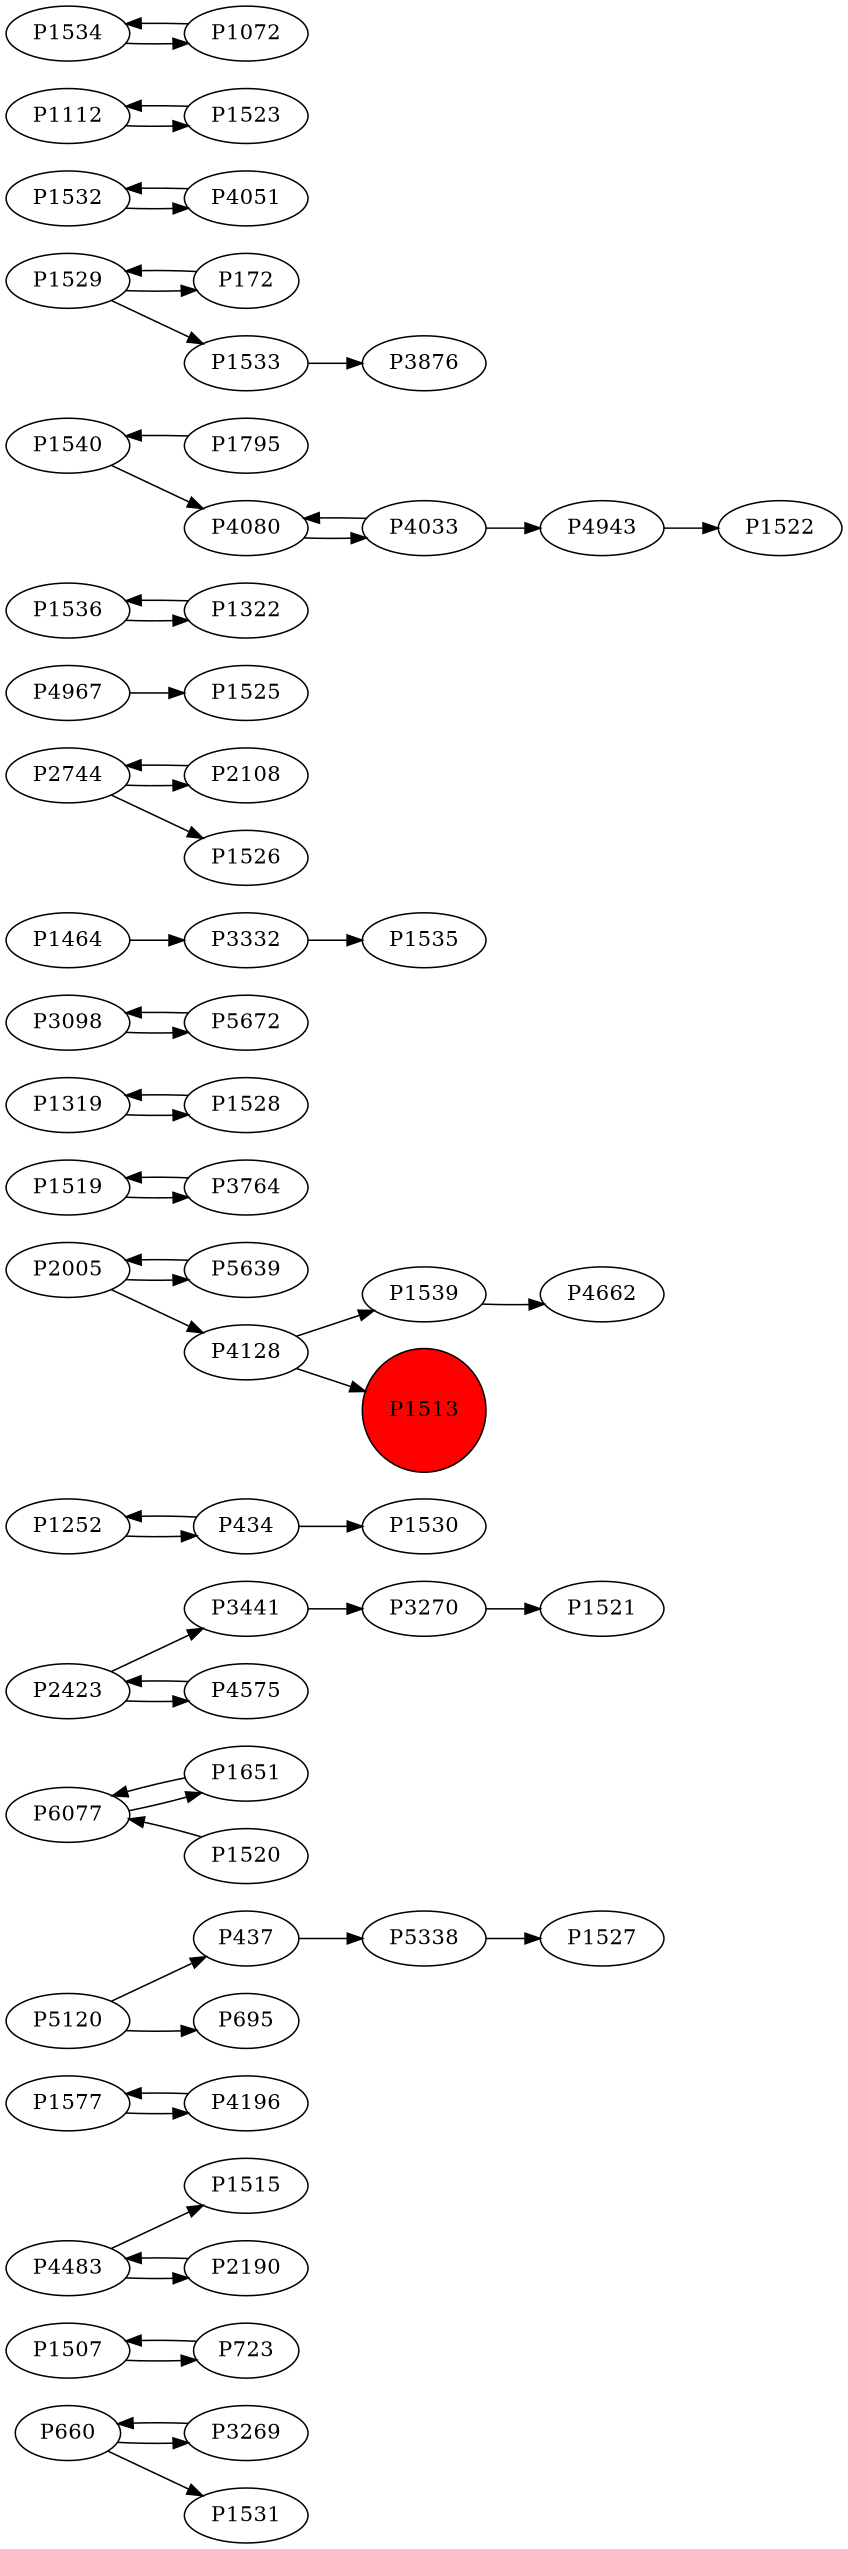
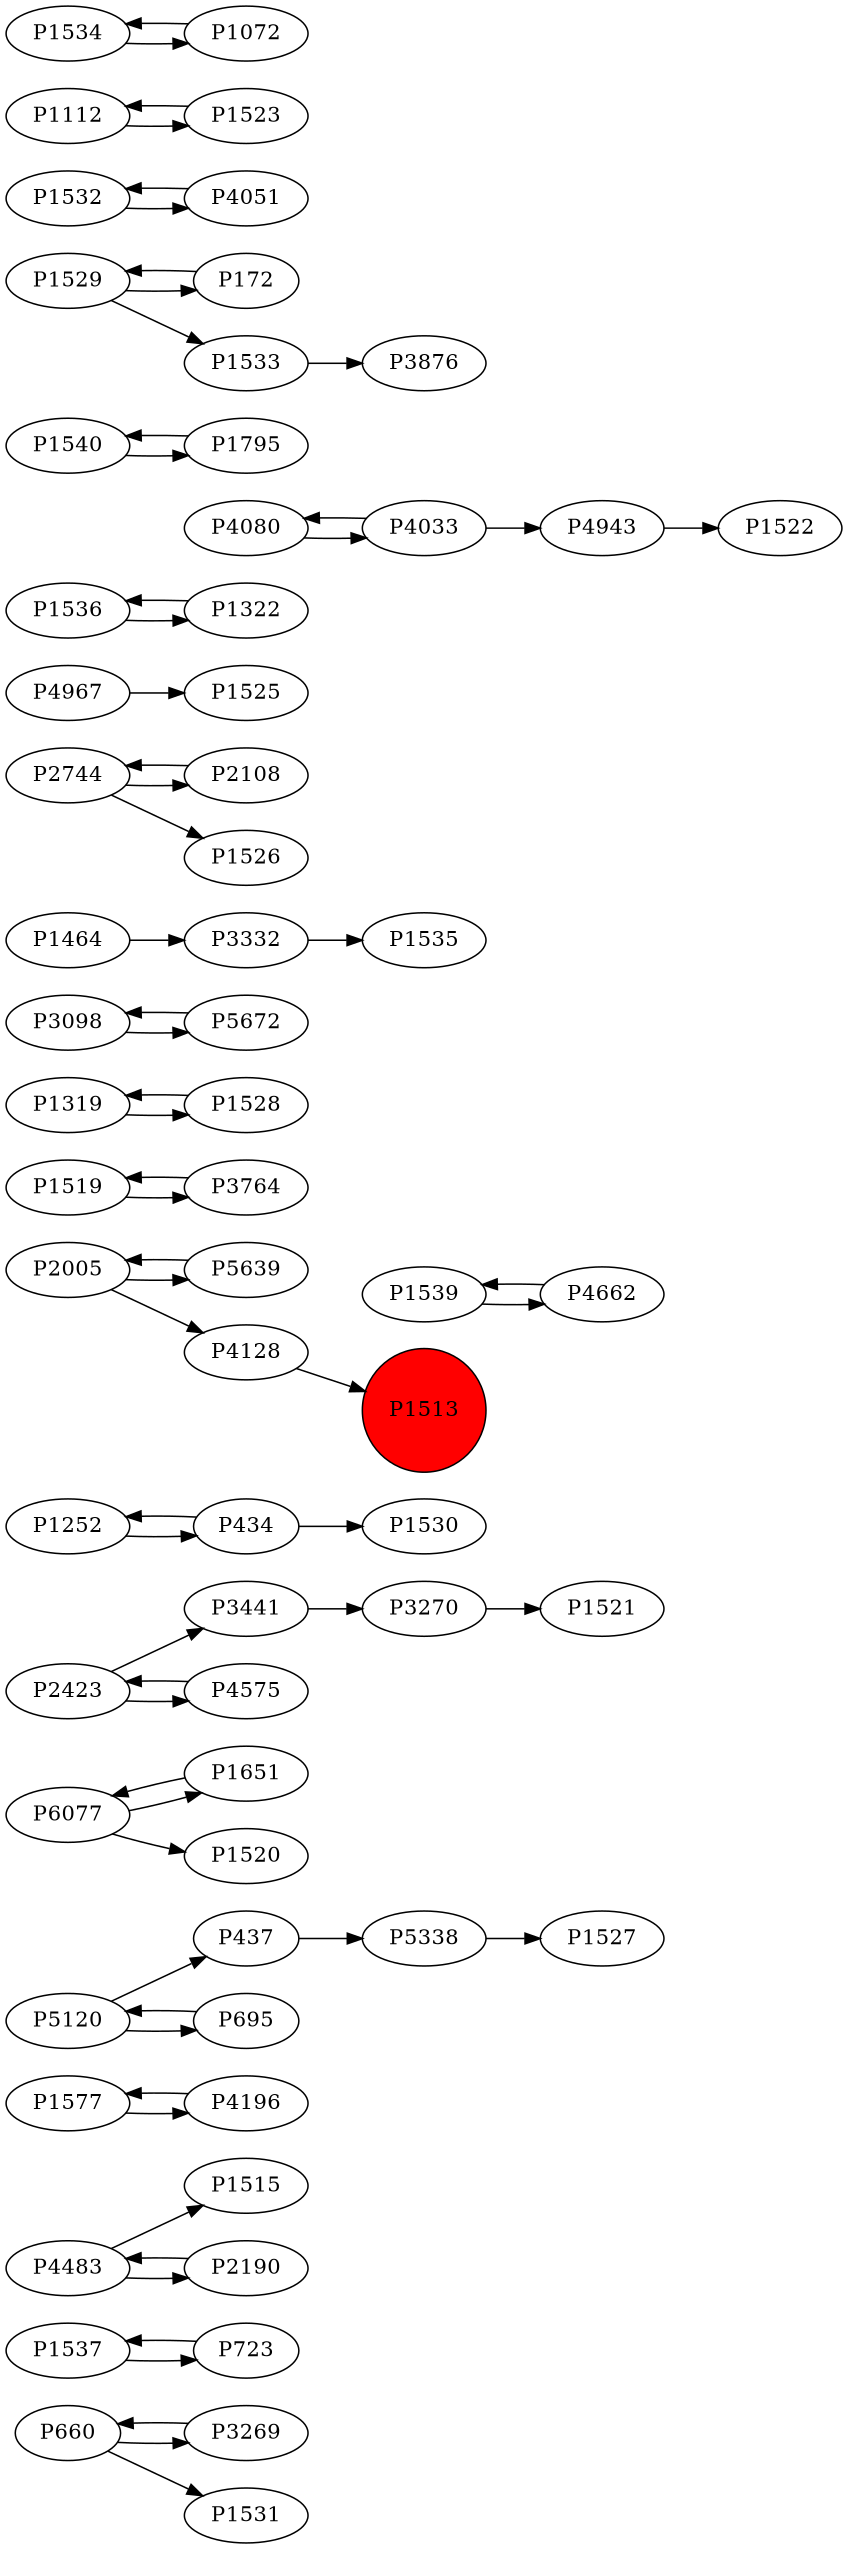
  digraph {
    rankdir=LR
    P660
    P3269
    P1531
-   P1537 [label=P1507]
+   P1537
    P723
    P4483
    P1515
    P2190
    n9 [label=P1577]
    P4196
    P5120
    P437
    P695
    P5338
    P1527
    P6077
    P1651
    P1520
    P2423
    P3441
    P4575
    P3270
    P1521
    P1252
    P434
    P1530
    P1539
    P4662
    P2005
    P5639
    P4128
    P1513 [fillcolor=red shape=circle style=filled]
    n33 [label=P1519]
    P3764
    P1319
    P1528
    P3098
    P5672
    P1464
    P3332
    P1535
    P2744
    P2108
    P1526
    P4967
    P1525
    P1536
    P1322
    P4080
    P4033
    P4943
    P1522
    P1795
    P1540
    P1533
    P3876
    P172
    P1529
    P1532
    P4051
    n61 [label=P1112]
    P1523
    P1534
    P1072
    P660 -> P3269
    P660 -> P1531
    P3269 -> P660
    P1537 -> P723
    P723 -> P1537
    P4483 -> P1515
    P4483 -> P2190
    P2190 -> P4483
    n9 -> P4196
    P4196 -> n9
    P5120 -> P437
    P5120 -> P695
    P437 -> P5338
+   P695 -> P5120
    P5338 -> P1527
    P6077 -> P1651
-   P1520 -> P6077
+   P6077 -> P1520
    P1651 -> P6077
    P2423 -> P3441
    P2423 -> P4575
    P3441 -> P3270
    P4575 -> P2423
    P3270 -> P1521
    P1252 -> P434
    P434 -> P1252
    P434 -> P1530
    P1539 -> P4662
-   P4128 -> P1539
+   P4662 -> P1539
    P2005 -> P5639
    P2005 -> P4128
    P5639 -> P2005
    P4128 -> P1513
    n33 -> P3764
    P3764 -> n33
    P1319 -> P1528
    P1528 -> P1319
    P3098 -> P5672
    P5672 -> P3098
    P1464 -> P3332
    P3332 -> P1535
    P2744 -> P2108
    P2744 -> P1526
    P2108 -> P2744
    P4967 -> P1525
    P1536 -> P1322
    P1322 -> P1536
    P4080 -> P4033
    P4033 -> P4080
    P4033 -> P4943
    P4943 -> P1522
    P1795 -> P1540
-   P1540 -> P4080
+   P1540 -> P1795
    P1533 -> P3876
    P172 -> P1529
    P1529 -> P1533
    P1529 -> P172
    P1532 -> P4051
    P4051 -> P1532
    n61 -> P1523
    P1523 -> n61
    P1534 -> P1072
    P1072 -> P1534
  }
